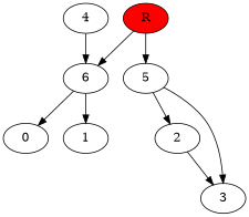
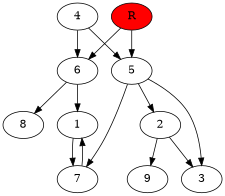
  digraph {
    1
+   7
    2
    3
+   9
    4
    5
    6
-   8 [label=0]
+   8
    R [fillcolor="#ff0000" style=filled]
+   1 -> 7
+   7 -> 1
    2 -> 3
+   2 -> 9
+   4 -> 5
    4 -> 6
+   5 -> 7
    5 -> 2
    5 -> 3
    6 -> 1
    6 -> 8
    R -> 5
    R -> 6
  }
